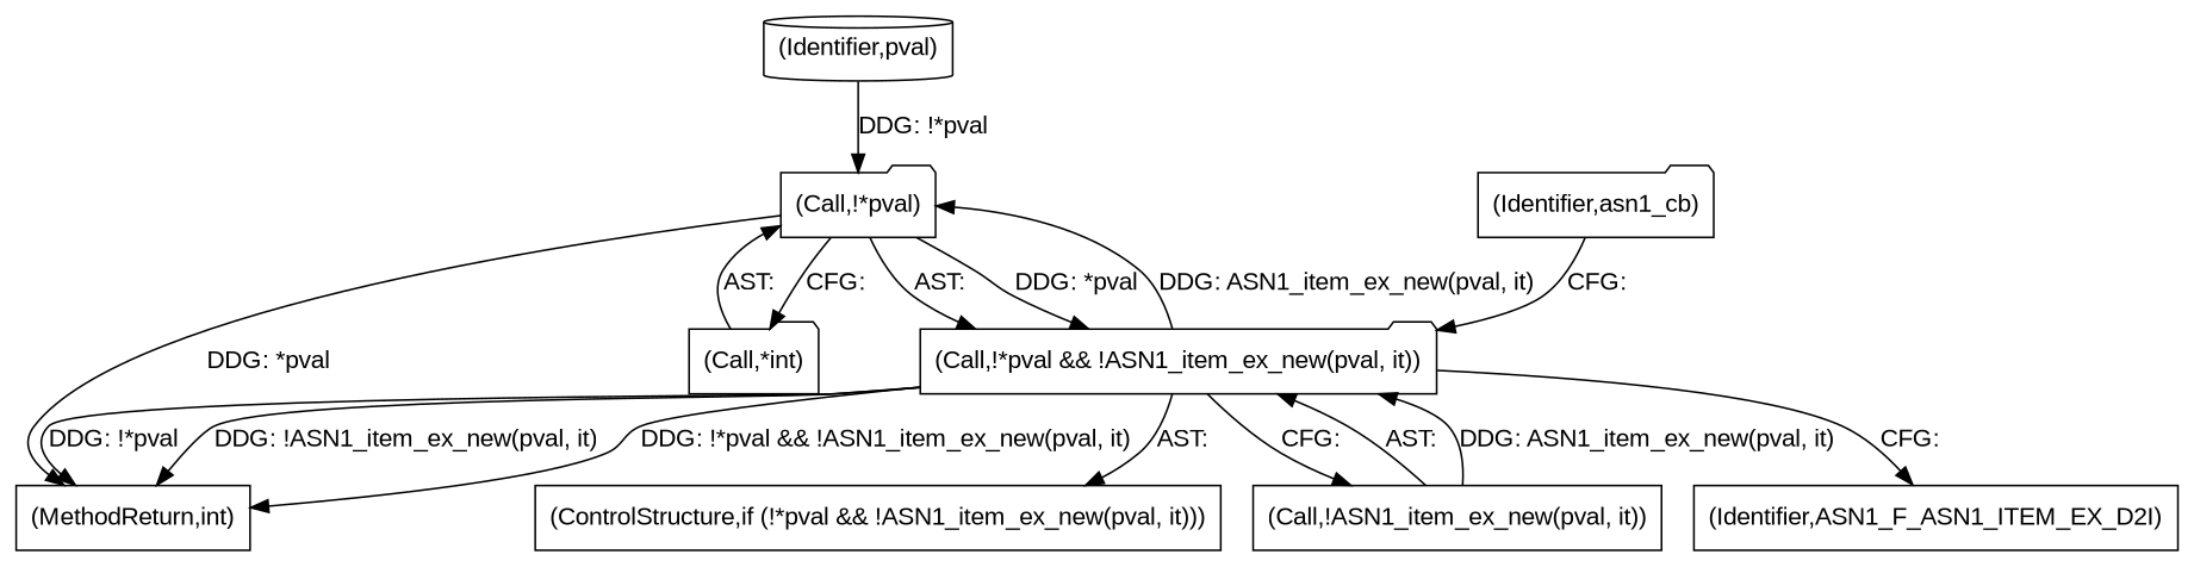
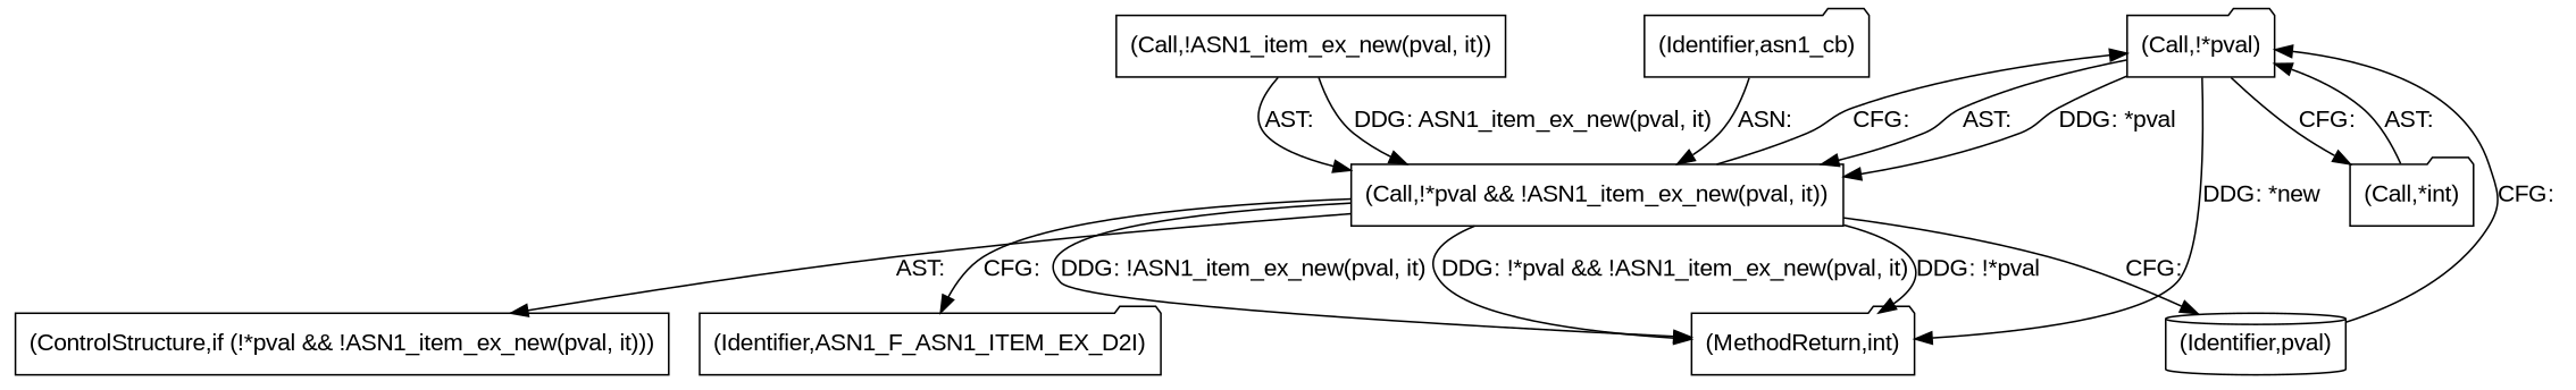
  digraph {
    fontname="Liberation Sans"
    node [fontname="Liberation Sans" shape=folder]
    edge [fontname="Liberation Sans"]
    n1 [label="(Call,!*pval)"]
-   n2 [label="(Call,!*pval && !ASN1_item_ex_new(pval, it))"]
-   n3 [label="(MethodReturn,int)" shape=box]
+   n2 [label="(Call,!*pval && !ASN1_item_ex_new(pval, it))" shape=box]
+   n3 [label="(MethodReturn,int)"]
    n4 [label="(Call,*int)"]
    n5 [label="(ControlStructure,if (!*pval && !ASN1_item_ex_new(pval, it)))" shape=box]
    n6 [label="(Call,!ASN1_item_ex_new(pval, it))" shape=box]
-   n7 [label="(Identifier,ASN1_F_ASN1_ITEM_EX_D2I)" shape=box]
+   n7 [label="(Identifier,ASN1_F_ASN1_ITEM_EX_D2I)"]
    n8 [label="(Identifier,pval)" shape=cylinder]
    n9 [label="(Identifier,asn1_cb)"]
    n1 -> n2 [label="AST: "]
    n1 -> n2 [label="DDG: *pval"]
-   n1 -> n3 [label="DDG: *pval"]
+   n1 -> n3 [label="DDG: *new"]
    n1 -> n4 [label="CFG: "]
-   n2 -> n1 [label="DDG: ASN1_item_ex_new(pval, it)"]
+   n2 -> n1 [label="CFG: "]
    n2 -> n3 [label="DDG: !*pval && !ASN1_item_ex_new(pval, it)"]
    n2 -> n3 [label="DDG: !*pval"]
    n2 -> n3 [label="DDG: !ASN1_item_ex_new(pval, it)"]
    n2 -> n5 [label="AST: "]
-   n2 -> n6 [label="CFG: "]
+   n2 -> n8 [label="CFG: "]
    n2 -> n7 [label="CFG: "]
    n4 -> n1 [label="AST: "]
    n6 -> n2 [label="AST: "]
    n6 -> n2 [label="DDG: ASN1_item_ex_new(pval, it)"]
-   n8 -> n1 [label="DDG: !*pval"]
-   n9 -> n2 [label="CFG: "]
+   n8 -> n1 [label="CFG: "]
+   n9 -> n2 [label="ASN: "]
  }
